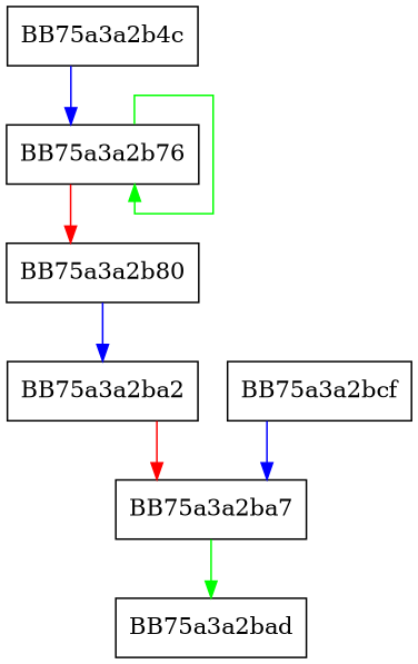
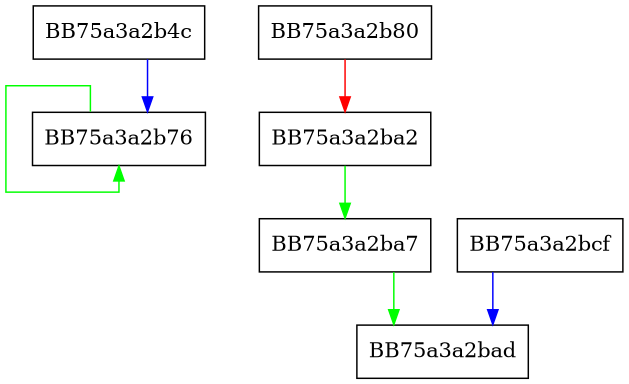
  digraph {
    splines=ortho
    node [shape=box]
    edge [color=red]
    BB75a3a2b4c
    BB75a3a2b76
    BB75a3a2b80
    BB75a3a2ba2
    BB75a3a2ba7
    BB75a3a2bcf
    BB75a3a2bad
    BB75a3a2b4c -> BB75a3a2b76 [color=blue]
    BB75a3a2b76 -> BB75a3a2b76 [color=green]
-   BB75a3a2b76 -> BB75a3a2b80
-   BB75a3a2b80 -> BB75a3a2ba2 [color=blue]
-   BB75a3a2ba2 -> BB75a3a2ba7
+   BB75a3a2b80 -> BB75a3a2ba2
+   BB75a3a2ba2 -> BB75a3a2ba7 [color=green]
    BB75a3a2ba7 -> BB75a3a2bad [color=green]
-   BB75a3a2bcf -> BB75a3a2ba7 [color=blue]
+   BB75a3a2bcf -> BB75a3a2bad [color=blue]
  }
